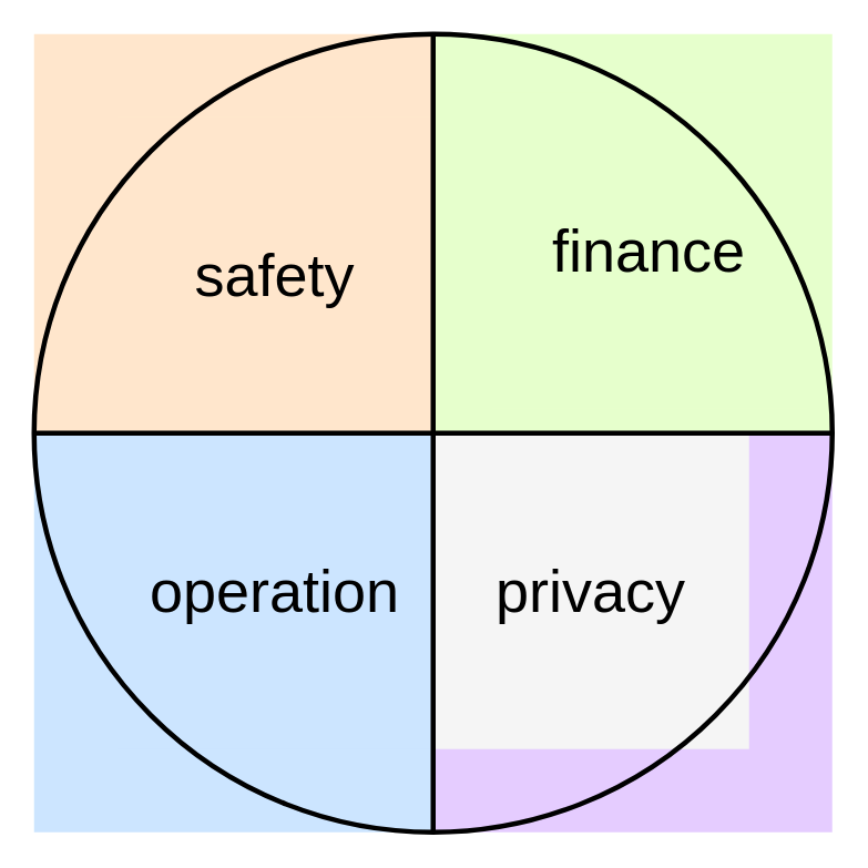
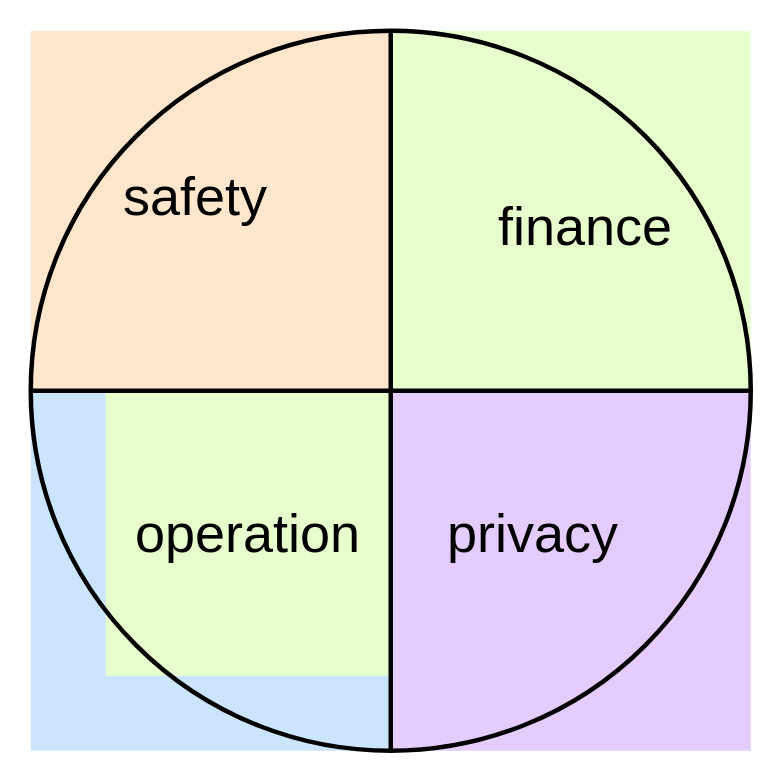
  <mxCell id="0" />
  <mxCell id="1" value="elements" style="locked=1;" parent="0" />
  <mxCell id="2" value="" style="whiteSpace=wrap;html=1;aspect=fixed;strokeWidth=3;strokeColor=none;fillColor=#FFE6CC;" parent="1" vertex="1"><mxGeometry x="20" y="20" width="240" height="240" as="geometry" /></mxCell>
  <mxCell id="3" value="" style="whiteSpace=wrap;html=1;aspect=fixed;strokeWidth=3;strokeColor=none;fillColor=#E6FFCC;" parent="1" vertex="1"><mxGeometry x="260" y="20" width="240" height="240" as="geometry" /></mxCell>
  <mxCell id="4" value="&lt;font style=&quot;font-size: 24px;&quot;&gt;&lt;br&gt;&lt;/font&gt;" style="whiteSpace=wrap;html=1;aspect=fixed;strokeWidth=3;strokeColor=none;fillColor=#E5CCFF;" parent="1" vertex="1"><mxGeometry x="260" y="260" width="240" height="240" as="geometry" /></mxCell>
  <mxCell id="5" value="&lt;font style=&quot;font-size: 24px;&quot;&gt;&lt;br&gt;&lt;/font&gt;" style="whiteSpace=wrap;html=1;aspect=fixed;strokeWidth=3;strokeColor=none;fillColor=#CCE5FF;" parent="1" vertex="1"><mxGeometry x="20" y="260" width="240" height="240" as="geometry" /></mxCell>
  <mxCell id="6" value="text" style="locked=1;" parent="0" />
  <mxCell id="7" value="&lt;span style=&quot;font-size: 36px;&quot;&gt;finance&lt;/span&gt;" style="whiteSpace=wrap;html=1;aspect=fixed;strokeWidth=3;strokeColor=none;fillColor=#E6FFCC;fontSize=36;" parent="6" vertex="1"><mxGeometry x="295" y="55" width="190" height="190" as="geometry" /></mxCell>
- <mxCell id="8" value="&lt;font style=&quot;font-size: 36px;&quot;&gt;privacy&lt;br style=&quot;font-size: 36px;&quot;&gt;&lt;/font&gt;" style="whiteSpace=wrap;html=1;aspect=fixed;strokeWidth=3;strokeColor=none;fillColor=#f5f5f5;fontSize=36;" parent="6" vertex="1"><mxGeometry x="260" y="260" width="190" height="190" as="geometry" /></mxCell>
- <mxCell id="9" value="&lt;font style=&quot;font-size: 36px;&quot;&gt;operation&lt;br style=&quot;font-size: 36px;&quot;&gt;&lt;/font&gt;" style="whiteSpace=wrap;html=1;aspect=fixed;strokeWidth=3;strokeColor=none;fillColor=#CCE5FF;fontSize=36;" parent="6" vertex="1"><mxGeometry x="70" y="260" width="190" height="190" as="geometry" /></mxCell>
- <mxCell id="10" value="&lt;span style=&quot;font-size: 36px;&quot;&gt;safety&lt;/span&gt;" style="whiteSpace=wrap;html=1;aspect=fixed;strokeWidth=3;strokeColor=none;fillColor=#FFE6CC;fontSize=36;" parent="6" vertex="1"><mxGeometry x="70" y="70" width="190" height="190" as="geometry" /></mxCell>
+ <mxCell id="8" value="&lt;font style=&quot;font-size: 36px;&quot;&gt;privacy&lt;br style=&quot;font-size: 36px;&quot;&gt;&lt;/font&gt;" style="whiteSpace=wrap;html=1;aspect=fixed;strokeWidth=3;strokeColor=none;fillColor=#E5CCFF;fontSize=36;" parent="6" vertex="1"><mxGeometry x="260" y="260" width="190" height="190" as="geometry" /></mxCell>
+ <mxCell id="9" value="&lt;font style=&quot;font-size: 36px;&quot;&gt;operation&lt;br style=&quot;font-size: 36px;&quot;&gt;&lt;/font&gt;" style="whiteSpace=wrap;html=1;aspect=fixed;strokeWidth=3;strokeColor=none;fillColor=#e6ffcc;fontSize=36;" parent="6" vertex="1"><mxGeometry x="70" y="260" width="190" height="190" as="geometry" /></mxCell>
+ <mxCell id="10" value="&lt;span style=&quot;font-size: 36px;&quot;&gt;safety&lt;/span&gt;" style="whiteSpace=wrap;html=1;aspect=fixed;strokeWidth=3;strokeColor=none;fillColor=#FFE6CC;fontSize=36;" parent="6" vertex="1"><mxGeometry x="35" y="35" width="190" height="190" as="geometry" /></mxCell>
  <mxCell id="11" value="ring" style="locked=1;" parent="0" />
  <mxCell id="12" value="" style="ellipse;whiteSpace=wrap;html=1;aspect=fixed;fillColor=none;strokeWidth=3;" parent="11" vertex="1"><mxGeometry x="20" y="20" width="480" height="480" as="geometry" /></mxCell>
  <mxCell id="13" value="" style="endArrow=none;html=1;rounded=0;entryX=0.5;entryY=0;entryDx=0;entryDy=0;exitX=0.5;exitY=1;exitDx=0;exitDy=0;strokeWidth=3;" parent="11" source="12" target="12" edge="1"><mxGeometry width="50" height="50" relative="1" as="geometry"><mxPoint x="310" y="430" as="sourcePoint" /><mxPoint x="360" y="380" as="targetPoint" /></mxGeometry></mxCell>
  <mxCell id="14" value="" style="endArrow=none;html=1;rounded=0;entryX=0;entryY=0.5;entryDx=0;entryDy=0;exitX=1;exitY=0.5;exitDx=0;exitDy=0;strokeWidth=3;" parent="11" source="12" target="12" edge="1"><mxGeometry width="50" height="50" relative="1" as="geometry"><mxPoint x="270" y="510" as="sourcePoint" /><mxPoint x="270" y="30" as="targetPoint" /></mxGeometry></mxCell>
